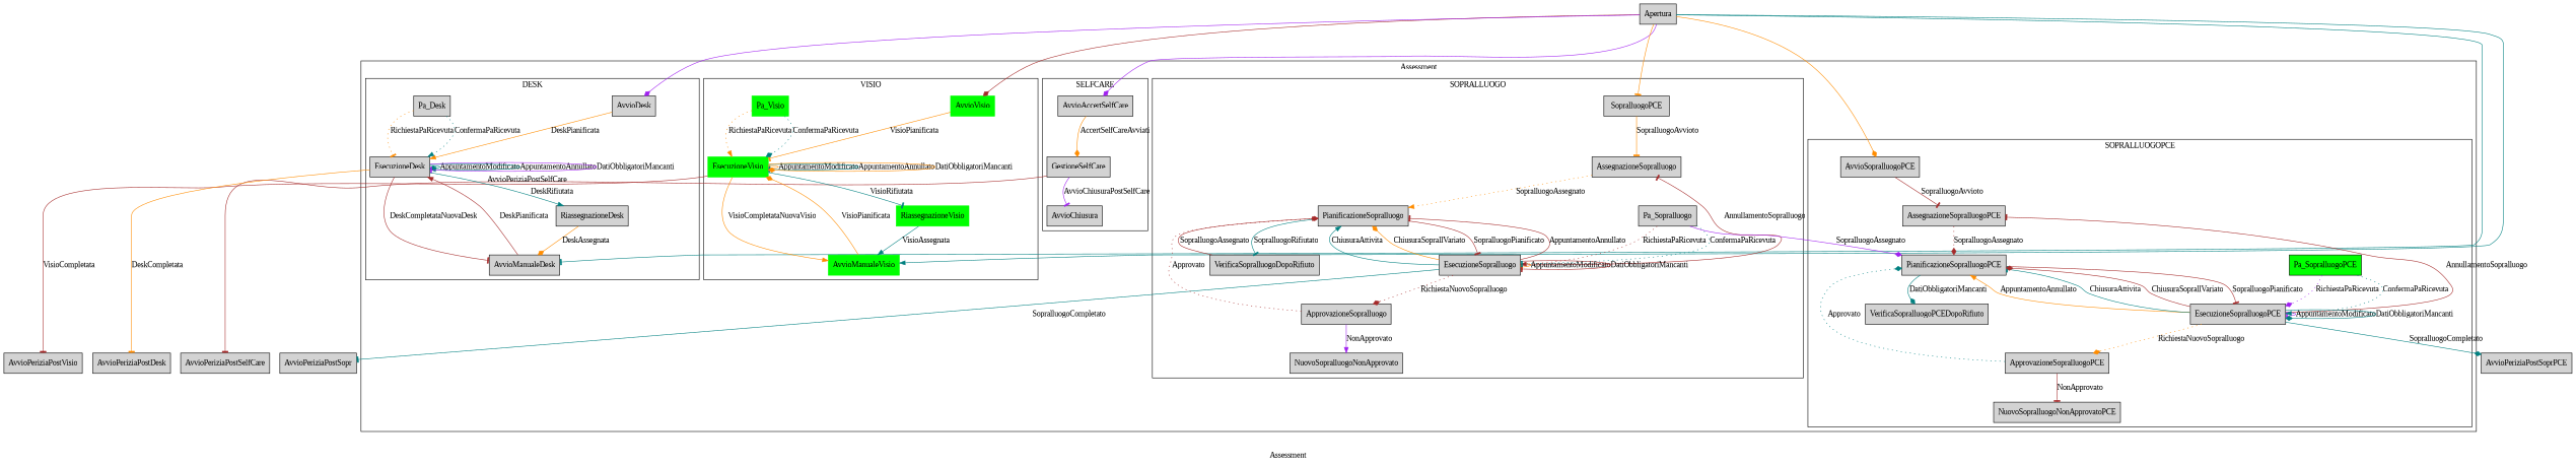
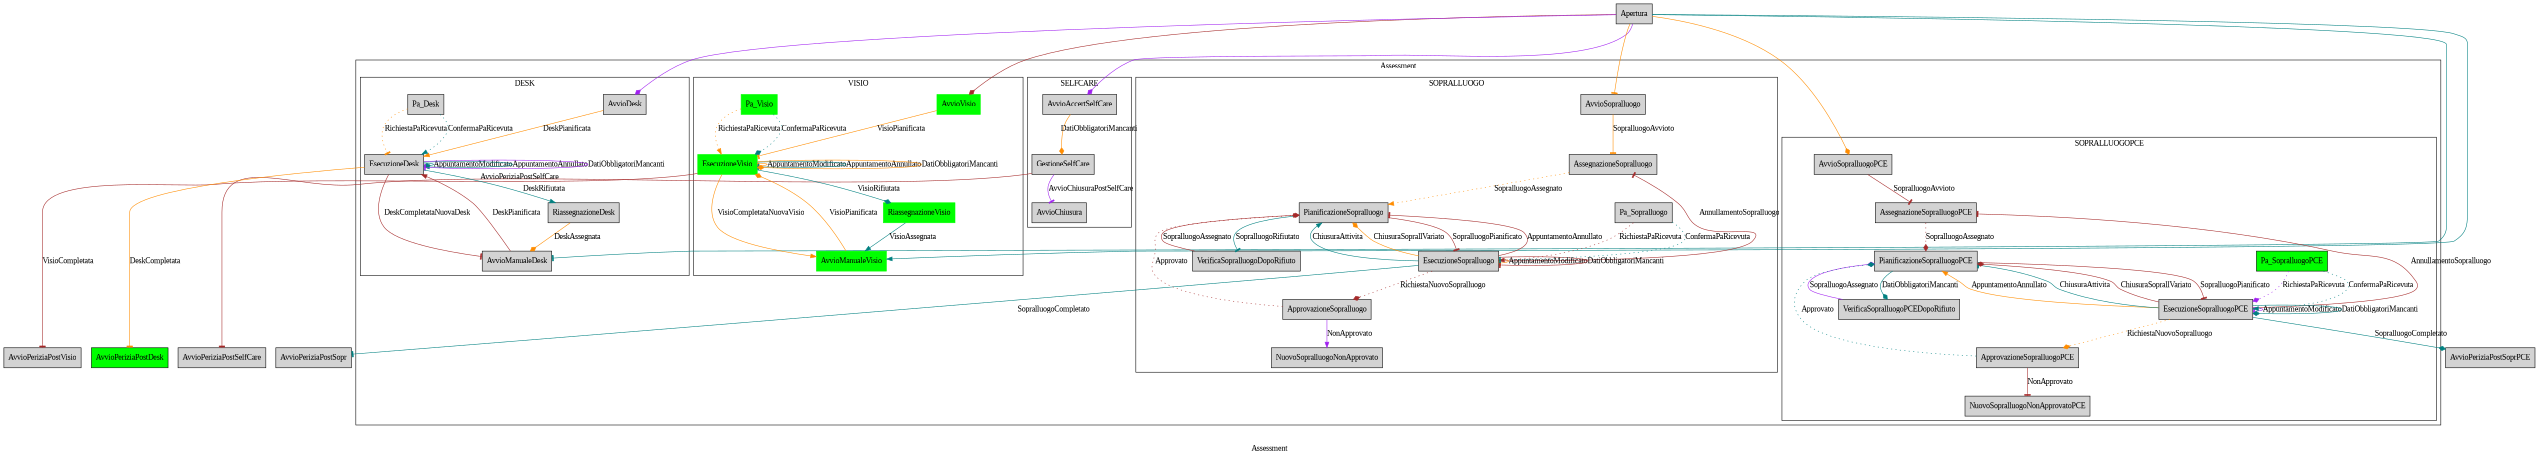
  digraph {
    commet=PCE
    fontname="Liberation Serif"
    label=Assessment
    rankdir=TB
    node [fontname="Liberation Serif" shape=box style=filled]
    edge [arrowhead=tee color=teal fontname="Liberation Serif"]
    Apertura
    AvvioAccertSelfCare
    GestioneSelfCare
    AvvioChiusura
    AvvioVisio [color=green]
    AvvioManualeVisio [color=green rank=min]
    EsecuzioneVisio [color=green]
    RiassegnazioneVisio [color=green]
    Pa_Visio [color=green]
    AvvioDesk
    AvvioManualeDesk
    EsecuzioneDesk
    RiassegnazioneDesk
    Pa_Desk
-   AvvioSopralluogo [label=SopralluogoPCE]
+   AvvioSopralluogo
    AssegnazioneSopralluogo
    PianificazioneSopralluogo
    EsecuzioneSopralluogo
    VerificaSopralluogoDopoRifiuto
    ApprovazioneSopralluogo
    NuovoSopralluogoNonApprovato
    Pa_Sopralluogo
    AvvioSopralluogoPCE
    AssegnazioneSopralluogoPCE
    PianificazioneSopralluogoPCE
    EsecuzioneSopralluogoPCE
    VerificaSopralluogoPCEDopoRifiuto
    ApprovazioneSopralluogoPCE
    NuovoSopralluogoNonApprovatoPCE
    Pa_SopralluogoPCE [fillcolor=green]
    AvvioPeriziaPostVisio
    AvvioPeriziaPostSopr
    AvvioPeriziaPostSoprPCE
    AvvioPeriziaPostSelfCare
-   AvvioPeriziaPostDesk
+   AvvioPeriziaPostDesk [fillcolor=green]
    subgraph sub_1 {
      color=green
      label=Opening
      rank=min
      Apertura
    }
    subgraph cluster_2 {
      subgraph cluster_3 {
        label=SELFCARE
        AvvioAccertSelfCare
        GestioneSelfCare
        AvvioChiusura
      }
      subgraph cluster_4 {
        label=VISIO
        AvvioVisio
        AvvioManualeVisio
        EsecuzioneVisio
        RiassegnazioneVisio
        Pa_Visio
      }
      subgraph cluster_5 {
        label=DESK
        AvvioDesk
        AvvioManualeDesk
        EsecuzioneDesk
        RiassegnazioneDesk
        Pa_Desk
      }
      subgraph cluster_6 {
        label=SOPRALLUOGO
        AvvioSopralluogo
        AssegnazioneSopralluogo
        PianificazioneSopralluogo
        EsecuzioneSopralluogo
        VerificaSopralluogoDopoRifiuto
        ApprovazioneSopralluogo
        NuovoSopralluogoNonApprovato
        Pa_Sopralluogo
      }
      subgraph cluster_7 {
        label=SOPRALLUOGOPCE
        AvvioSopralluogoPCE
        AssegnazioneSopralluogoPCE
        PianificazioneSopralluogoPCE
        EsecuzioneSopralluogoPCE
        VerificaSopralluogoPCEDopoRifiuto
        ApprovazioneSopralluogoPCE
        NuovoSopralluogoNonApprovatoPCE
        Pa_SopralluogoPCE
      }
    }
    subgraph sub_8 {
      label=PERIZIA
      rank=max
      AvvioPeriziaPostVisio
      AvvioPeriziaPostSopr
      AvvioPeriziaPostSoprPCE
      AvvioPeriziaPostSelfCare
      AvvioPeriziaPostDesk
    }
    Apertura -> AvvioAccertSelfCare [arrowhead=diamond color=purple]
    Apertura -> AvvioVisio [arrowhead=diamond color=brown]
    Apertura -> AvvioManualeVisio [arrowhead=normal]
    Apertura -> AvvioDesk [arrowhead=diamond color=purple]
    Apertura -> AvvioManualeDesk
    Apertura -> AvvioSopralluogo [color=darkorange]
    Apertura -> AvvioSopralluogoPCE [arrowhead=diamond color=darkorange]
-   AvvioAccertSelfCare -> GestioneSelfCare [arrowhead=diamond color=darkorange label=AccertSelfCareAvviati]
+   AvvioAccertSelfCare -> GestioneSelfCare [arrowhead=diamond color=darkorange label=DatiObbligatoriMancanti]
    GestioneSelfCare -> AvvioChiusura [color=purple label=AvvioChiusuraPostSelfCare]
    GestioneSelfCare -> AvvioPeriziaPostSelfCare [color=brown xlabel=AvvioPeriziaPostSelfCare]
    AvvioVisio -> EsecuzioneVisio [color=darkorange label=VisioPianificata]
    AvvioManualeVisio -> EsecuzioneVisio [arrowhead=diamond color=darkorange label=VisioPianificata]
    EsecuzioneVisio -> AvvioManualeVisio [arrowhead=normal color=darkorange label=VisioCompletataNuovaVisio]
    EsecuzioneVisio -> EsecuzioneVisio [color=darkorange label=AppuntamentoModificato]
    EsecuzioneVisio -> EsecuzioneVisio [label=AppuntamentoAnnullato]
    EsecuzioneVisio -> EsecuzioneVisio [arrowhead=diamond color=darkorange label=DatiObbligatoriMancanti]
-   EsecuzioneVisio -> RiassegnazioneVisio [label=VisioRifiutata]
+   EsecuzioneVisio -> RiassegnazioneVisio [arrowhead=diamond label=VisioRifiutata]
    EsecuzioneVisio -> AvvioPeriziaPostVisio [color=brown label=VisioCompletata]
    RiassegnazioneVisio -> AvvioManualeVisio [arrowhead=normal label=VisioAssegnata]
    Pa_Visio -> EsecuzioneVisio [arrowhead=normal color=darkorange label=RichiestaPaRicevuta style=dotted]
    Pa_Visio -> EsecuzioneVisio [arrowhead=diamond label=ConfermaPaRicevuta style=dotted]
    AvvioDesk -> EsecuzioneDesk [arrowhead=normal color=darkorange label=DeskPianificata]
    AvvioManualeDesk -> EsecuzioneDesk [arrowhead=normal color=brown label=DeskPianificata]
    EsecuzioneDesk -> AvvioManualeDesk [color=brown label=DeskCompletataNuovaDesk]
    EsecuzioneDesk -> EsecuzioneDesk [arrowhead=diamond label=AppuntamentoModificato]
    EsecuzioneDesk -> EsecuzioneDesk [arrowhead=normal label=AppuntamentoAnnullato]
    EsecuzioneDesk -> EsecuzioneDesk [color=purple label=DatiObbligatoriMancanti]
    EsecuzioneDesk -> RiassegnazioneDesk [arrowhead=normal label=DeskRifiutata]
    EsecuzioneDesk -> AvvioPeriziaPostDesk [color=darkorange label=DeskCompletata]
    RiassegnazioneDesk -> AvvioManualeDesk [arrowhead=diamond color=darkorange label=DeskAssegnata]
    Pa_Desk -> EsecuzioneDesk [color=darkorange label=RichiestaPaRicevuta style=dotted]
    Pa_Desk -> EsecuzioneDesk [arrowhead=normal label=ConfermaPaRicevuta style=dotted]
    AvvioSopralluogo -> AssegnazioneSopralluogo [color=darkorange label=SopralluogoAvvioto]
    AssegnazioneSopralluogo -> PianificazioneSopralluogo [arrowhead=normal color=darkorange label=SopralluogoAssegnato style=dotted]
    PianificazioneSopralluogo -> EsecuzioneSopralluogo [color=brown label=SopralluogoPianificato]
    PianificazioneSopralluogo -> VerificaSopralluogoDopoRifiuto [label=SopralluogoRifiutato]
    EsecuzioneSopralluogo -> AssegnazioneSopralluogo [color=brown label=AnnullamentoSopralluogo]
    EsecuzioneSopralluogo -> PianificazioneSopralluogo [color=brown label=AppuntamentoAnnullato]
    EsecuzioneSopralluogo -> PianificazioneSopralluogo [arrowhead=normal label=ChiusuraAttivita]
    EsecuzioneSopralluogo -> PianificazioneSopralluogo [arrowhead=diamond color=darkorange label=ChiusuraSoprallVariato]
    EsecuzioneSopralluogo -> EsecuzioneSopralluogo [color=darkorange label=AppuntamentoModificato]
    EsecuzioneSopralluogo -> EsecuzioneSopralluogo [color=brown label=DatiObbligatoriMancanti]
    EsecuzioneSopralluogo -> ApprovazioneSopralluogo [arrowhead=diamond color=brown label=RichiestaNuovoSopralluogo style=dotted]
    EsecuzioneSopralluogo -> AvvioPeriziaPostSopr [label=SopralluogoCompletato]
    VerificaSopralluogoDopoRifiuto -> PianificazioneSopralluogo [arrowhead=diamond color=brown label=SopralluogoAssegnato]
    ApprovazioneSopralluogo -> PianificazioneSopralluogo [arrowhead=normal color=brown label=Approvato style=dotted]
    ApprovazioneSopralluogo -> NuovoSopralluogoNonApprovato [arrowhead=normal color=purple label=NonApprovato]
    Pa_Sopralluogo -> EsecuzioneSopralluogo [arrowhead=normal color=brown label=RichiestaPaRicevuta style=dotted]
    Pa_Sopralluogo -> EsecuzioneSopralluogo [label=ConfermaPaRicevuta style=dotted]
    AvvioSopralluogoPCE -> AssegnazioneSopralluogoPCE [color=brown label=SopralluogoAvvioto]
    AssegnazioneSopralluogoPCE -> PianificazioneSopralluogoPCE [arrowhead=diamond color=brown label=SopralluogoAssegnato style=dotted]
    PianificazioneSopralluogoPCE -> EsecuzioneSopralluogoPCE [color=brown label=SopralluogoPianificato]
    PianificazioneSopralluogoPCE -> VerificaSopralluogoPCEDopoRifiuto [arrowhead=diamond label=DatiObbligatoriMancanti]
    EsecuzioneSopralluogoPCE -> AssegnazioneSopralluogoPCE [color=brown label=AnnullamentoSopralluogo]
    EsecuzioneSopralluogoPCE -> PianificazioneSopralluogoPCE [arrowhead=normal color=darkorange label=AppuntamentoAnnullato]
    EsecuzioneSopralluogoPCE -> PianificazioneSopralluogoPCE [label=ChiusuraAttivita]
    EsecuzioneSopralluogoPCE -> PianificazioneSopralluogoPCE [arrowhead=diamond color=brown label=ChiusuraSoprallVariato]
    EsecuzioneSopralluogoPCE -> EsecuzioneSopralluogoPCE [color=purple label=AppuntamentoModificato]
    EsecuzioneSopralluogoPCE -> EsecuzioneSopralluogoPCE [arrowhead=diamond label=DatiObbligatoriMancanti]
    EsecuzioneSopralluogoPCE -> ApprovazioneSopralluogoPCE [arrowhead=diamond color=darkorange label=RichiestaNuovoSopralluogo style=dotted]
    EsecuzioneSopralluogoPCE -> AvvioPeriziaPostSoprPCE [arrowhead=diamond label=SopralluogoCompletato]
-   Pa_Sopralluogo -> PianificazioneSopralluogoPCE [arrowhead=diamond color=purple label=SopralluogoAssegnato]
+   VerificaSopralluogoPCEDopoRifiuto -> PianificazioneSopralluogoPCE [arrowhead=diamond color=purple label=SopralluogoAssegnato]
    ApprovazioneSopralluogoPCE -> PianificazioneSopralluogoPCE [arrowhead=diamond label=Approvato style=dotted]
    ApprovazioneSopralluogoPCE -> NuovoSopralluogoNonApprovatoPCE [color=brown label=NonApprovato]
    Pa_SopralluogoPCE -> EsecuzioneSopralluogoPCE [arrowhead=diamond color=purple label=RichiestaPaRicevuta style=dotted]
    Pa_SopralluogoPCE -> EsecuzioneSopralluogoPCE [arrowhead=normal label=ConfermaPaRicevuta style=dotted]
  }
